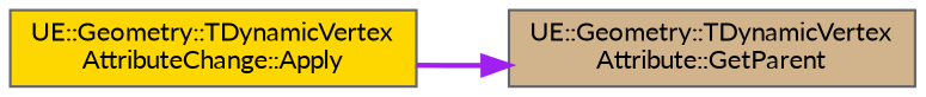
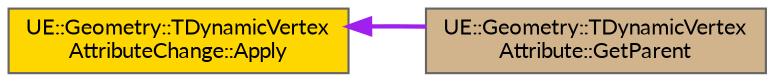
  digraph {
    rankdir=RL
    fontname=Lato
    node [fontname=Lato fontsize=10 shape=box style=filled]
    n1 [color=gray40 fillcolor=tan fontcolor=black height=0.2 label="UE::Geometry::TDynamicVertex\lAttribute::GetParent" width=0.4]
    n2 [color=grey40 fillcolor=gold height=0.2 label="UE::Geometry::TDynamicVertex\lAttributeChange::Apply" width=0.4]
-   n1 -> n2 [color=purple dir=back fontname=Lato fontsize=10 labelfontname=Helvetica labelfontsize=10 style=bold]
+   n2 -> n1 [color=purple dir=back fontname=Lato fontsize=10 labelfontname=Helvetica labelfontsize=10 style=bold]
  }
